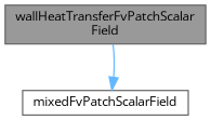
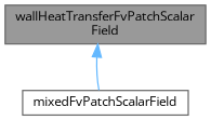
  digraph {
    fontname="Open Sans"
    node [color=gray40 fontname="Open Sans" fontsize=10 shape=box style=filled]
    n1 [fillcolor=grey60 fontcolor=black height=0.2 label="wallHeatTransferFvPatchScalar\lField" width=0.4]
    n2 [fillcolor=white height=0.2 label=mixedFvPatchScalarField width=0.4]
-   n2 -> n1 [color=steelblue1 dir=back fontname="Open Sans" fontsize=10 labelfontname=Helvetica labelfontsize=10 style=solid]
+   n1 -> n2 [color=steelblue1 dir=back fontname="Open Sans" fontsize=10 labelfontname=Helvetica labelfontsize=10 style=solid]
  }
